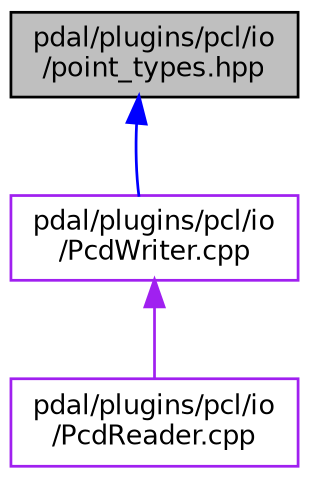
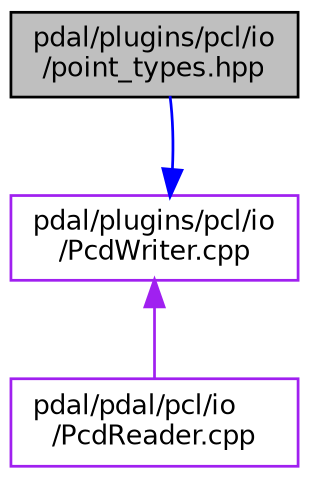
  digraph {
    node [color=purple fillcolor=white fontname=Helvetica fontsize=10 shape=record style=filled]
    edge [dir=back fontname=Helvetica fontsize=10 labelfontname=Helvetica labelfontsize=10 style=solid]
    n1 [color=black fillcolor=grey75 fontcolor=black height=0.2 label="pdal/plugins/pcl/io\l/point_types.hpp" width=0.4]
    n2 [height=0.2 label="pdal/plugins/pcl/io\l/PcdWriter.cpp" width=0.4]
-   n3 [height=0.2 label="pdal/plugins/pcl/io\l/PcdReader.cpp" width=0.4]
-   n1 -> n2 [color=blue]
+   n3 [height=0.2 label="pdal/pdal/pcl/io\l/PcdReader.cpp" width=0.4]
+   n2 -> n1 [color=blue]
    n2 -> n3 [color=purple]
  }
